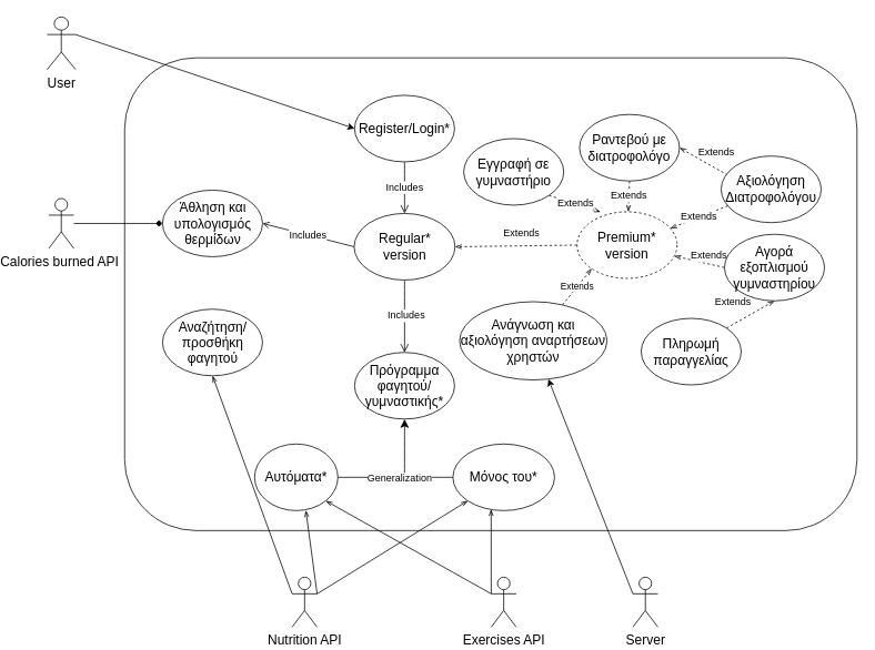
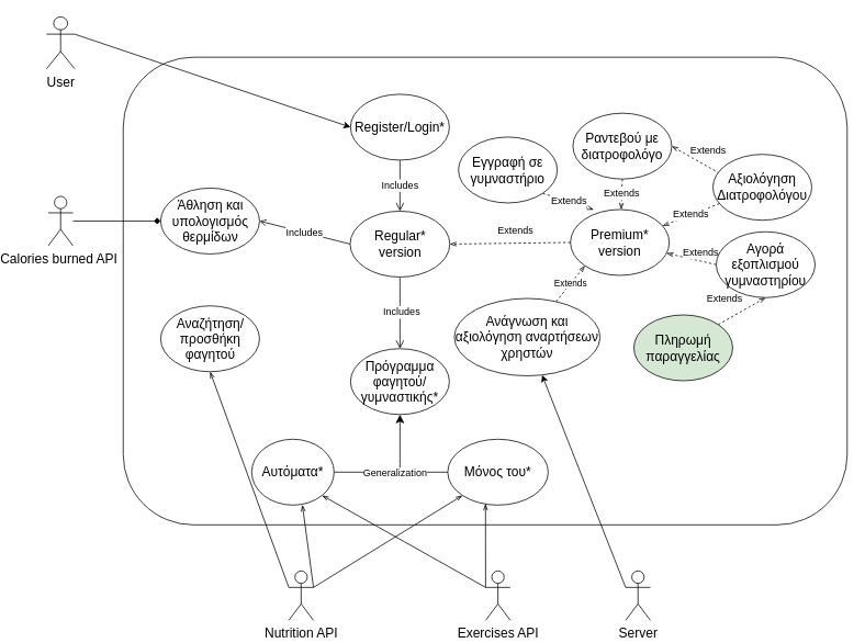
  <mxCell id="0" />
  <mxCell id="1" parent="0" />
  <mxCell id="2" value="" style="rounded=1;whiteSpace=wrap;html=1;fontSize=11;fillColor=none;" parent="1" vertex="1"><mxGeometry x="113" y="69" width="879" height="568" as="geometry" /></mxCell>
- <mxCell id="3" value="Premium*&lt;br&gt;version" style="ellipse;whiteSpace=wrap;html=1;fontSize=16;dashed=1;" parent="1" vertex="1"><mxGeometry x="656" y="254" width="120" height="80" as="geometry" /></mxCell>
+ <mxCell id="3" value="Premium*&lt;br&gt;version" style="ellipse;whiteSpace=wrap;html=1;fontSize=16;" parent="1" vertex="1"><mxGeometry x="656" y="254" width="120" height="80" as="geometry" /></mxCell>
  <mxCell id="4" value="Includes" style="edgeStyle=none;curved=1;rounded=0;orthogonalLoop=1;jettySize=auto;html=1;entryX=0.5;entryY=0;entryDx=0;entryDy=0;fontSize=12;startSize=8;endSize=8;endArrow=open;endFill=0;" parent="1" source="5" target="13" edge="1"><mxGeometry relative="1" as="geometry" /></mxCell>
  <mxCell id="5" value="Register/Login*" style="ellipse;whiteSpace=wrap;html=1;fontSize=16;" parent="1" vertex="1"><mxGeometry x="389" y="114" width="120" height="80" as="geometry" /></mxCell>
  <mxCell id="6" value="&lt;span style=&quot;color: rgb(0, 0, 0); font-family: Helvetica; font-size: 12px; font-style: normal; font-variant-ligatures: normal; font-variant-caps: normal; font-weight: 400; letter-spacing: normal; orphans: 2; text-align: center; text-indent: 0px; text-transform: none; widows: 2; word-spacing: 0px; -webkit-text-stroke-width: 0px; background-color: rgb(255, 255, 255); text-decoration-thickness: initial; text-decoration-style: initial; text-decoration-color: initial; float: none; display: inline !important;&quot;&gt;Extends&lt;/span&gt;" style="edgeStyle=none;rounded=0;orthogonalLoop=1;jettySize=auto;html=1;exitX=0.5;exitY=1;exitDx=0;exitDy=0;strokeColor=#000000;endArrow=openThin;endFill=0;dashed=1;fontSize=12;" parent="1" source="8" target="3" edge="1"><mxGeometry x="-0.038" y="-1" relative="1" as="geometry"><mxPoint x="1" as="offset" /></mxGeometry></mxCell>
  <mxCell id="7" value="&lt;font style=&quot;font-size: 12px;&quot;&gt;Extends&lt;/font&gt;" style="edgeStyle=none;rounded=0;orthogonalLoop=1;jettySize=auto;html=1;exitX=0.067;exitY=0.288;exitDx=0;exitDy=0;strokeColor=#000000;fontSize=16;endArrow=openThin;endFill=0;dashed=1;exitPerimeter=0;entryX=1;entryY=0.5;entryDx=0;entryDy=0;" parent="1" source="22" target="8" edge="1"><mxGeometry x="-0.204" y="-18" relative="1" as="geometry"><mxPoint x="1" as="offset" /><mxPoint x="828" y="168" as="targetPoint" /></mxGeometry></mxCell>
  <mxCell id="8" value="Ραντεβού με διατροφολόγο" style="ellipse;whiteSpace=wrap;html=1;fontSize=16;" parent="1" vertex="1"><mxGeometry x="659" y="137" width="120" height="80" as="geometry" /></mxCell>
  <mxCell id="9" style="rounded=0;orthogonalLoop=1;jettySize=auto;html=1;exitX=1;exitY=0.333;exitDx=0;exitDy=0;exitPerimeter=0;entryX=0;entryY=0.5;entryDx=0;entryDy=0;" parent="1" source="10" target="5" edge="1"><mxGeometry relative="1" as="geometry" /></mxCell>
  <mxCell id="10" value="User" style="shape=umlActor;verticalLabelPosition=bottom;verticalAlign=top;html=1;outlineConnect=0;fontSize=16;" parent="1" vertex="1"><mxGeometry x="20" y="20" width="34" height="63" as="geometry" /></mxCell>
  <mxCell id="11" value="&lt;span style=&quot;color: rgb(0, 0, 0); font-family: Helvetica; font-size: 12px; font-style: normal; font-variant-ligatures: normal; font-variant-caps: normal; font-weight: 400; letter-spacing: normal; orphans: 2; text-align: center; text-indent: 0px; text-transform: none; widows: 2; word-spacing: 0px; -webkit-text-stroke-width: 0px; background-color: rgb(255, 255, 255); text-decoration-thickness: initial; text-decoration-style: initial; text-decoration-color: initial; float: none; display: inline !important;&quot;&gt;Includes&lt;/span&gt;" style="edgeStyle=none;curved=1;rounded=0;orthogonalLoop=1;jettySize=auto;html=1;exitX=0.5;exitY=1;exitDx=0;exitDy=0;entryX=0.5;entryY=0;entryDx=0;entryDy=0;fontSize=12;startSize=8;endSize=8;strokeColor=#000000;spacing=0;endArrow=open;endFill=0;" parent="1" source="13" target="23" edge="1"><mxGeometry x="-0.011" y="2" relative="1" as="geometry"><mxPoint as="offset" /></mxGeometry></mxCell>
  <mxCell id="12" value="&lt;span style=&quot;color: rgb(0, 0, 0); font-family: Helvetica; font-size: 12px; font-style: normal; font-variant-ligatures: normal; font-variant-caps: normal; font-weight: 400; letter-spacing: normal; orphans: 2; text-align: center; text-indent: 0px; text-transform: none; widows: 2; word-spacing: 0px; -webkit-text-stroke-width: 0px; background-color: rgb(255, 255, 255); text-decoration-thickness: initial; text-decoration-style: initial; text-decoration-color: initial; float: none; display: inline !important;&quot;&gt;Includes&lt;/span&gt;" style="edgeStyle=none;orthogonalLoop=1;jettySize=auto;html=1;exitX=0;exitY=0.5;exitDx=0;exitDy=0;fontSize=12;strokeColor=default;curved=1;endArrow=open;endFill=0;entryX=1;entryY=0.5;entryDx=0;entryDy=0;" parent="1" source="13" target="16" edge="1"><mxGeometry relative="1" as="geometry"><mxPoint x="344" y="271" as="targetPoint" /></mxGeometry></mxCell>
  <mxCell id="13" value="Regular*&lt;br&gt;version" style="ellipse;whiteSpace=wrap;html=1;fontSize=16;align=center;" parent="1" vertex="1"><mxGeometry x="388.5" y="256" width="121" height="80" as="geometry" /></mxCell>
  <mxCell id="14" value="Extends" style="rounded=0;orthogonalLoop=1;jettySize=auto;html=1;exitX=1;exitY=1;exitDx=0;exitDy=0;endArrow=openThin;endFill=0;dashed=1;entryX=0.236;entryY=0.002;entryDx=0;entryDy=0;entryPerimeter=0;fontSize=12;" parent="1" source="15" target="3" edge="1"><mxGeometry relative="1" as="geometry"><mxPoint x="654" y="207" as="targetPoint" /></mxGeometry></mxCell>
  <mxCell id="15" value="Εγγραφή σε γυμναστήριο" style="ellipse;whiteSpace=wrap;html=1;fontSize=16;" parent="1" vertex="1"><mxGeometry x="520" y="166" width="120" height="80" as="geometry" /></mxCell>
  <mxCell id="16" value="&lt;p class=&quot;MsoNormal&quot;&gt;Άθληση και υπολογισμός θερμίδων&lt;/p&gt;" style="ellipse;whiteSpace=wrap;html=1;fontSize=16;" parent="1" vertex="1"><mxGeometry x="158.5" y="228" width="120" height="80" as="geometry" /></mxCell>
  <mxCell id="17" value="&lt;span style=&quot;color: rgb(0, 0, 0); font-family: Helvetica; font-size: 12px; font-style: normal; font-variant-ligatures: normal; font-variant-caps: normal; font-weight: 400; letter-spacing: normal; orphans: 2; text-align: center; text-indent: 0px; text-transform: none; widows: 2; word-spacing: 0px; -webkit-text-stroke-width: 0px; background-color: rgb(255, 255, 255); text-decoration-thickness: initial; text-decoration-style: initial; text-decoration-color: initial; float: none; display: inline !important;&quot;&gt;Extends&lt;/span&gt;" style="rounded=0;orthogonalLoop=1;jettySize=auto;html=1;exitX=0;exitY=0.5;exitDx=0;exitDy=0;endArrow=openThin;endFill=0;dashed=1;fontSize=12;" parent="1" source="19" target="3" edge="1"><mxGeometry x="-0.299" y="-9" relative="1" as="geometry"><mxPoint as="offset" /></mxGeometry></mxCell>
  <mxCell id="18" value="&lt;font style=&quot;font-size: 12px;&quot;&gt;Extends&lt;/font&gt;" style="edgeStyle=none;rounded=0;orthogonalLoop=1;jettySize=auto;html=1;strokeColor=#000000;fontSize=16;endArrow=openThin;endFill=0;dashed=1;exitX=1;exitY=0;exitDx=0;exitDy=0;entryX=0.5;entryY=1;entryDx=0;entryDy=0;" parent="1" source="38" target="19" edge="1"><mxGeometry x="-0.301" y="25" relative="1" as="geometry"><mxPoint as="offset" /></mxGeometry></mxCell>
  <mxCell id="19" value="Αγορά εξοπλισμού γυμναστηρίου" style="ellipse;whiteSpace=wrap;html=1;fontSize=16;" parent="1" vertex="1"><mxGeometry x="833" y="281" width="120" height="80" as="geometry" /></mxCell>
  <mxCell id="20" value="Αναζήτηση/ προσθήκη φαγητού" style="ellipse;whiteSpace=wrap;html=1;fontSize=16;" parent="1" vertex="1"><mxGeometry x="158.5" y="371" width="120" height="80" as="geometry" /></mxCell>
  <mxCell id="21" value="Extends" style="edgeStyle=none;rounded=0;jumpSize=0;orthogonalLoop=1;jettySize=auto;html=1;dashed=1;strokeColor=#000000;fontSize=12;endArrow=openThin;endFill=0;" parent="1" source="22" target="3" edge="1"><mxGeometry relative="1" as="geometry" /></mxCell>
  <mxCell id="22" value="&lt;p class=&quot;MsoNormal&quot;&gt;&lt;span style=&quot;mso-ignore:vglayout;position:relative;z-index:-1895819776&quot;&gt;&lt;/span&gt;&lt;span style=&quot;font-size:&lt;br/&gt;14.0pt;mso-bidi-font-size:10.0pt;font-family:&amp;quot;Arial&amp;quot;,sans-serif;mso-fareast-font-family:&lt;br/&gt;Arial&quot;&gt;Αξιολόγηση Διατροφολόγου&lt;/span&gt;&lt;/p&gt;" style="ellipse;whiteSpace=wrap;html=1;fontSize=16;" parent="1" vertex="1"><mxGeometry x="829" y="187" width="120" height="80" as="geometry" /></mxCell>
  <mxCell id="23" value="Πρόγραμμα φαγητού/γυμναστικής*" style="ellipse;whiteSpace=wrap;html=1;fontSize=16;" parent="1" vertex="1"><mxGeometry x="389" y="423" width="120" height="80" as="geometry" /></mxCell>
  <mxCell id="24" value="Μόνος του*" style="ellipse;whiteSpace=wrap;html=1;fontSize=16;" parent="1" vertex="1"><mxGeometry x="507" y="533" width="122" height="80" as="geometry" /></mxCell>
  <mxCell id="25" value="Αυτόματα*" style="ellipse;whiteSpace=wrap;html=1;fontSize=16;" parent="1" vertex="1"><mxGeometry x="269" y="533" width="100" height="80" as="geometry" /></mxCell>
  <mxCell id="26" value="" style="endArrow=classic;html=1;rounded=0;fontSize=12;startSize=8;endSize=8;curved=1;entryX=0.5;entryY=1;entryDx=0;entryDy=0;" parent="1" target="23" edge="1"><mxGeometry width="50" height="50" relative="1" as="geometry"><mxPoint x="449" y="571" as="sourcePoint" /><mxPoint x="730" y="517" as="targetPoint" /></mxGeometry></mxCell>
  <mxCell id="27" value="Generalization" style="endArrow=none;html=1;rounded=0;fontSize=12;startSize=8;endSize=8;curved=1;entryX=1;entryY=0.5;entryDx=0;entryDy=0;exitX=0;exitY=0.5;exitDx=0;exitDy=0;" parent="1" source="24" target="25" edge="1"><mxGeometry x="-0.068" y="2" width="50" height="50" relative="1" as="geometry"><mxPoint x="495" y="567" as="sourcePoint" /><mxPoint x="730" y="517" as="targetPoint" /><Array as="points"><mxPoint x="444" y="573" /></Array><mxPoint as="offset" /></mxGeometry></mxCell>
  <mxCell id="28" style="edgeStyle=none;curved=1;rounded=0;orthogonalLoop=1;jettySize=auto;html=1;exitX=1;exitY=0;exitDx=0;exitDy=0;fontSize=12;startSize=8;endSize=8;" parent="1" source="23" target="23" edge="1"><mxGeometry relative="1" as="geometry" /></mxCell>
  <mxCell id="29" value="&lt;p class=&quot;MsoNormal&quot;&gt;Ανάγνωση και αξιολόγηση αναρτήσεων χρηστών&lt;/p&gt;" style="ellipse;whiteSpace=wrap;html=1;fontSize=16;" parent="1" vertex="1"><mxGeometry x="515" y="362" width="177" height="94" as="geometry" /></mxCell>
  <mxCell id="30" value="" style="endArrow=openThin;dashed=1;endFill=0;endSize=6;html=1;rounded=0;entryX=1;entryY=0.5;entryDx=0;entryDy=0;exitX=0;exitY=0.5;exitDx=0;exitDy=0;" parent="1" source="3" target="13" edge="1"><mxGeometry width="160" relative="1" as="geometry"><mxPoint x="532" y="340" as="sourcePoint" /><mxPoint x="704" y="294" as="targetPoint" /></mxGeometry></mxCell>
  <mxCell id="31" value="Extends" style="text;html=1;align=center;verticalAlign=middle;resizable=0;points=[];autosize=1;strokeColor=none;fillColor=none;" parent="1" vertex="1"><mxGeometry x="558" y="267" width="61" height="26" as="geometry" /></mxCell>
  <mxCell id="32" style="edgeStyle=none;rounded=0;jumpSize=0;orthogonalLoop=1;jettySize=auto;html=1;exitX=1;exitY=0.333;exitDx=0;exitDy=0;exitPerimeter=0;entryX=0;entryY=1;entryDx=0;entryDy=0;strokeColor=#000000;fontSize=11;endArrow=openThin;endFill=0;endSize=6;" parent="1" source="35" target="24" edge="1"><mxGeometry relative="1" as="geometry" /></mxCell>
  <mxCell id="33" style="edgeStyle=none;rounded=0;jumpSize=0;orthogonalLoop=1;jettySize=auto;html=1;exitX=1;exitY=0.333;exitDx=0;exitDy=0;exitPerimeter=0;entryX=0.615;entryY=0.996;entryDx=0;entryDy=0;entryPerimeter=0;strokeColor=#000000;fontSize=11;endArrow=openThin;endFill=0;endSize=6;" parent="1" source="35" target="25" edge="1"><mxGeometry relative="1" as="geometry" /></mxCell>
  <mxCell id="34" style="rounded=0;orthogonalLoop=1;jettySize=auto;html=1;exitX=0;exitY=0.333;exitDx=0;exitDy=0;exitPerimeter=0;entryX=0.5;entryY=1;entryDx=0;entryDy=0;endArrow=openThin;endFill=0;" parent="1" source="35" target="20" edge="1"><mxGeometry relative="1" as="geometry" /></mxCell>
  <mxCell id="35" value="&lt;font style=&quot;font-size: 16px;&quot;&gt;Nutrition API&lt;/font&gt;" style="shape=umlActor;verticalLabelPosition=bottom;verticalAlign=top;html=1;outlineConnect=0;fontSize=14;" parent="1" vertex="1"><mxGeometry x="314" y="693" width="30" height="60" as="geometry" /></mxCell>
  <mxCell id="36" value="" style="edgeStyle=orthogonalEdgeStyle;rounded=0;orthogonalLoop=1;jettySize=auto;html=1;endArrow=diamond;endFill=1;" edge="1" parent="1" source="37" target="16"><mxGeometry relative="1" as="geometry" /></mxCell>
  <mxCell id="37" value="&lt;font style=&quot;font-size: 16px;&quot;&gt;Calories burned API&amp;nbsp;&lt;/font&gt;" style="shape=umlActor;verticalLabelPosition=bottom;verticalAlign=top;html=1;outlineConnect=0;" parent="1" vertex="1"><mxGeometry x="22" y="238" width="30" height="60" as="geometry" /></mxCell>
- <mxCell id="38" value="&lt;span style=&quot;font-size: 16px; text-align: justify; background-color: initial;&quot;&gt;Πληρωμή&lt;br&gt;&lt;/span&gt;&lt;span style=&quot;font-size: 16px; text-align: justify; background-color: initial;&quot;&gt;παραγγελίας&lt;/span&gt;&lt;span style=&quot;font-size: 16px; text-align: justify; background-color: initial;&quot;&gt;&lt;br&gt;&lt;/span&gt;" style="ellipse;whiteSpace=wrap;html=1;" parent="1" vertex="1"><mxGeometry x="733" y="382" width="120" height="80" as="geometry" /></mxCell>
+ <mxCell id="38" value="&lt;span style=&quot;font-size: 16px; text-align: justify; background-color: initial;&quot;&gt;Πληρωμή&lt;br&gt;&lt;/span&gt;&lt;span style=&quot;font-size: 16px; text-align: justify; background-color: initial;&quot;&gt;παραγγελίας&lt;/span&gt;&lt;span style=&quot;font-size: 16px; text-align: justify; background-color: initial;&quot;&gt;&lt;br&gt;&lt;/span&gt;" style="ellipse;whiteSpace=wrap;html=1;fillColor=#d5e8d4;" parent="1" vertex="1"><mxGeometry x="733" y="382" width="120" height="80" as="geometry" /></mxCell>
  <mxCell id="39" style="edgeStyle=none;rounded=0;jumpSize=0;orthogonalLoop=1;jettySize=auto;html=1;exitX=0;exitY=0.333;exitDx=0;exitDy=0;exitPerimeter=0;entryX=0.376;entryY=0.979;entryDx=0;entryDy=0;entryPerimeter=0;strokeColor=#000000;fontSize=11;endArrow=openThin;endFill=0;endSize=6;" parent="1" source="41" target="24" edge="1"><mxGeometry relative="1" as="geometry" /></mxCell>
  <mxCell id="40" style="edgeStyle=none;rounded=0;jumpSize=0;orthogonalLoop=1;jettySize=auto;html=1;exitX=0;exitY=0.333;exitDx=0;exitDy=0;exitPerimeter=0;entryX=1;entryY=1;entryDx=0;entryDy=0;strokeColor=#000000;fontSize=11;endArrow=openThin;endFill=0;endSize=6;" parent="1" source="41" target="25" edge="1"><mxGeometry relative="1" as="geometry" /></mxCell>
  <mxCell id="41" value="&lt;font style=&quot;font-size: 16px;&quot;&gt;Exercises API&lt;/font&gt;" style="shape=umlActor;verticalLabelPosition=bottom;verticalAlign=top;html=1;outlineConnect=0;fontSize=11;" parent="1" vertex="1"><mxGeometry x="553" y="693" width="30" height="60" as="geometry" /></mxCell>
  <mxCell id="42" style="rounded=0;orthogonalLoop=1;jettySize=auto;html=1;exitX=0;exitY=0.333;exitDx=0;exitDy=0;exitPerimeter=0;endArrow=classic;endFill=1;" edge="1" parent="1" source="43" target="29"><mxGeometry relative="1" as="geometry" /></mxCell>
  <mxCell id="43" value="&lt;font style=&quot;font-size: 16px;&quot;&gt;Server&lt;/font&gt;" style="shape=umlActor;verticalLabelPosition=bottom;verticalAlign=top;html=1;outlineConnect=0;fontSize=12;" parent="1" vertex="1"><mxGeometry x="723" y="693" width="30" height="60" as="geometry" /></mxCell>
  <mxCell id="44" value="Extends" style="endArrow=openThin;html=1;rounded=0;entryX=0;entryY=1;entryDx=0;entryDy=0;dashed=1;endFill=0;" edge="1" parent="1" source="29" target="3"><mxGeometry width="50" height="50" relative="1" as="geometry"><mxPoint x="616" y="389" as="sourcePoint" /><mxPoint x="666" y="339" as="targetPoint" /></mxGeometry></mxCell>
